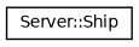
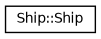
  digraph {
    rankdir=LR
    fontname="DejaVu Sans"
-   n1 [color=black fillcolor=white fontname="DejaVu Sans" fontsize=10 height=0.2 label="Server::Ship" shape=record style=filled width=0.4]
+   n1 [color=black fillcolor=white fontname="DejaVu Sans" fontsize=10 height=0.2 label="Ship::Ship" shape=record style=filled width=0.4]
  }
